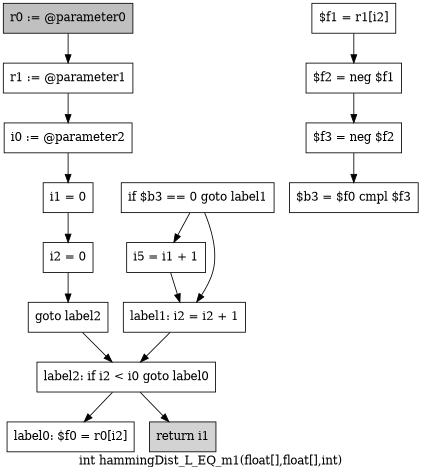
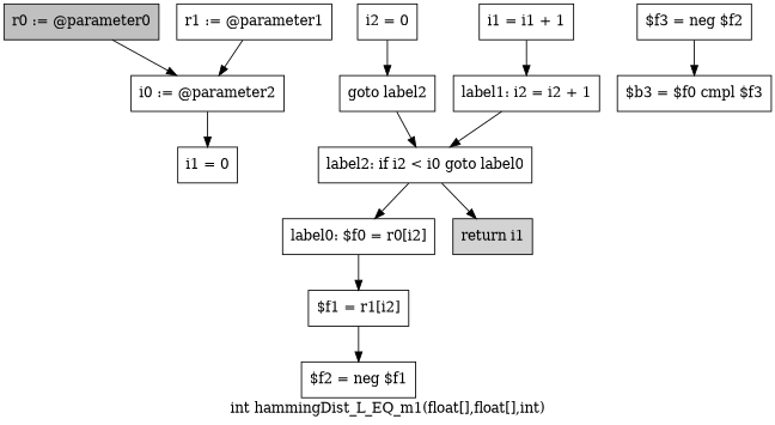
  digraph {
    label="int hammingDist_L_EQ_m1(float[],float[],int)"
    node [shape=box]
    n1 [fillcolor=gray label="r0 := @parameter0" style=filled]
    n2 [label="r1 := @parameter1"]
    n3 [label="i0 := @parameter2"]
    n4 [label="i1 = 0"]
    n5 [label="i2 = 0"]
    n6 [label="goto label2"]
    n7 [label="label2: if i2 < i0 goto label0"]
    n8 [label="label0: $f0 = r0[i2]"]
    n9 [fillcolor=lightgray label="return i1" style=filled]
    n10 [label="$f1 = r1[i2]"]
    n11 [label="$f2 = neg $f1"]
    n12 [label="$f3 = neg $f2"]
    n13 [label="$b3 = $f0 cmpl $f3"]
-   n14 [label="if $b3 == 0 goto label1"]
-   n15 [label="i5 = i1 + 1"]
+   n15 [label="i1 = i1 + 1"]
    n16 [label="label1: i2 = i2 + 1"]
-   n1 -> n2
+   n1 -> n3
    n2 -> n3
    n3 -> n4
-   n4 -> n5
    n5 -> n6
    n6 -> n7
    n7 -> n8
    n7 -> n9
+   n8 -> n10
    n10 -> n11
-   n11 -> n12
    n12 -> n13
-   n14 -> n15
-   n14 -> n16
    n15 -> n16
    n16 -> n7
  }
